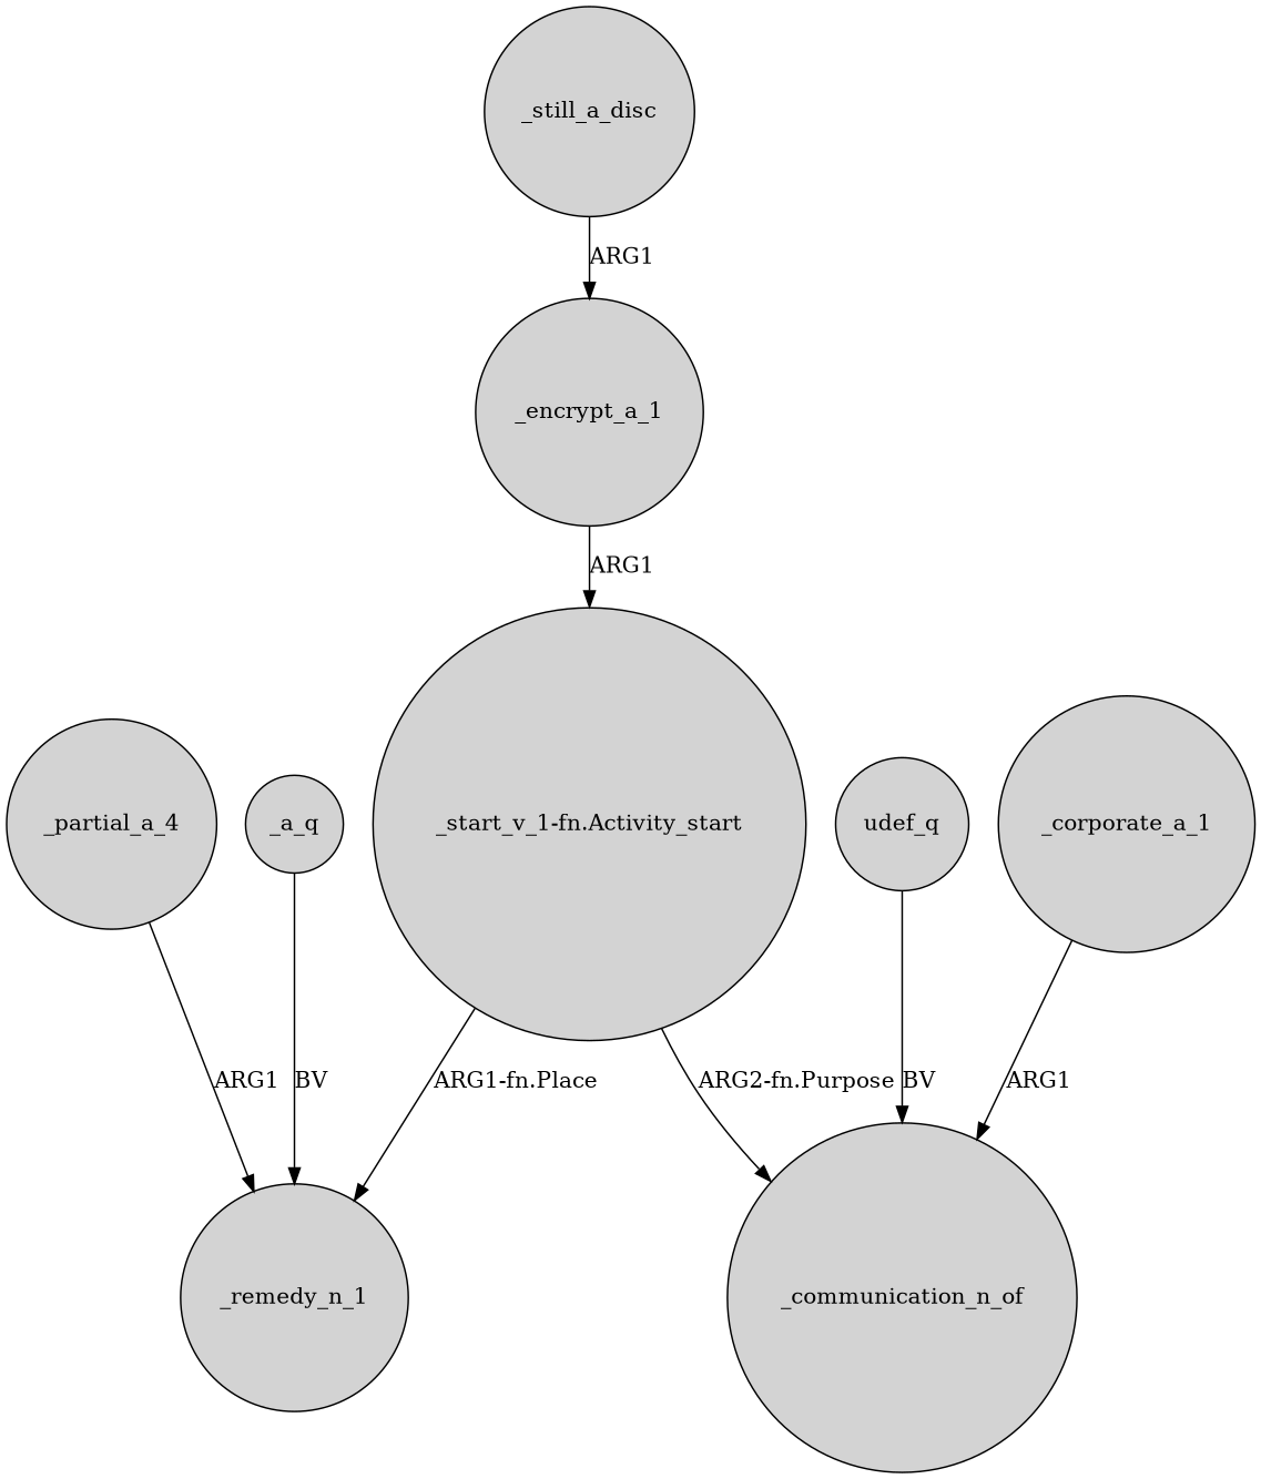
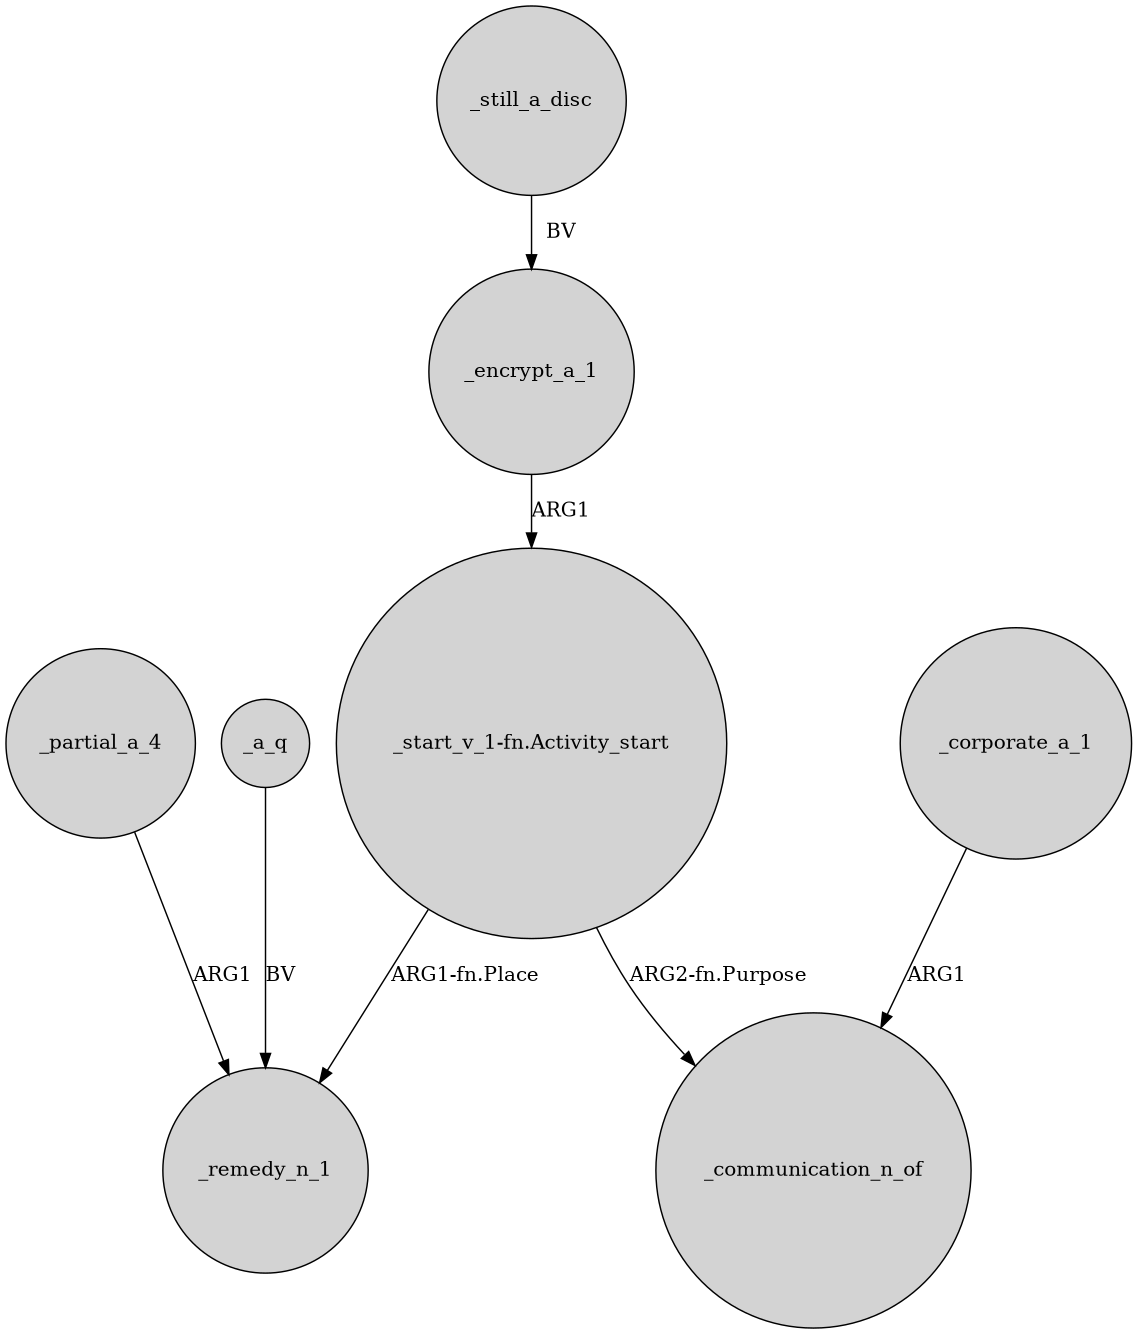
  digraph {
    node [shape=circle style=filled]
-   udef_q
    _communication_n_of
    n3 [label=_partial_a_4]
    _remedy_n_1
    n5 [label="_start_v_1-fn.Activity_start"]
    _corporate_a_1
    n7 [label=_encrypt_a_1]
    _a_q
    _still_a_disc
-   udef_q -> _communication_n_of [label=BV]
    n3 -> _remedy_n_1 [label=ARG1]
    n5 -> _communication_n_of [label="ARG2-fn.Purpose"]
    n5 -> _remedy_n_1 [label="ARG1-fn.Place"]
    _corporate_a_1 -> _communication_n_of [label=ARG1]
    n7 -> n5 [label=ARG1]
    _a_q -> _remedy_n_1 [label=BV]
-   _still_a_disc -> n7 [label=ARG1]
+   _still_a_disc -> n7 [label=BV]
  }
